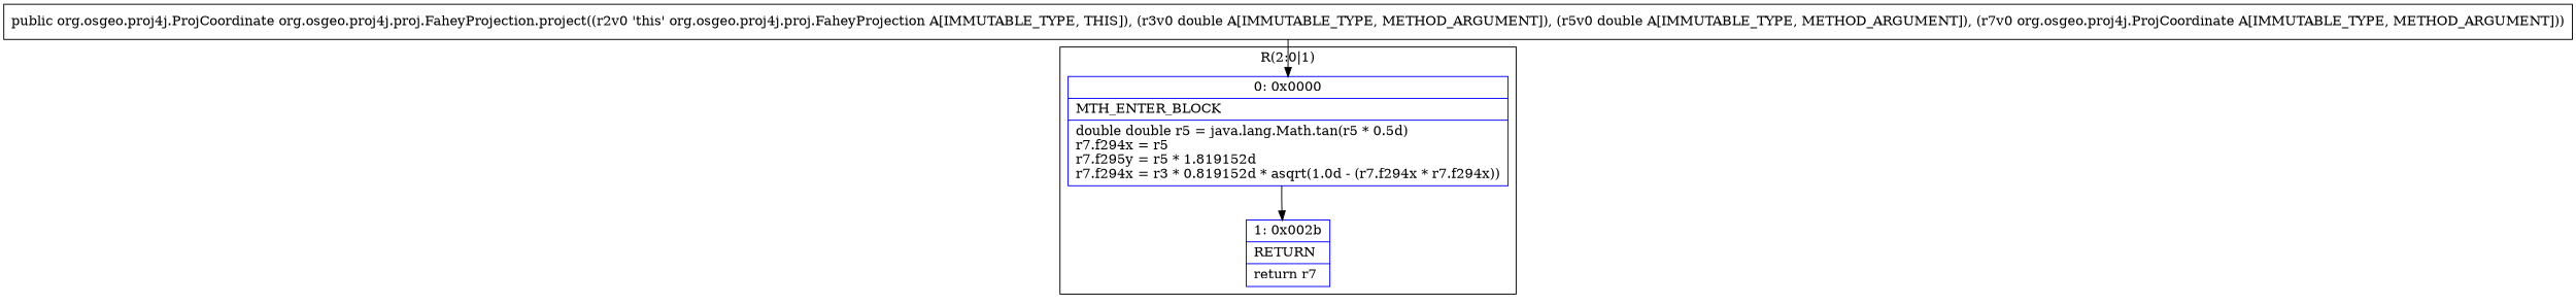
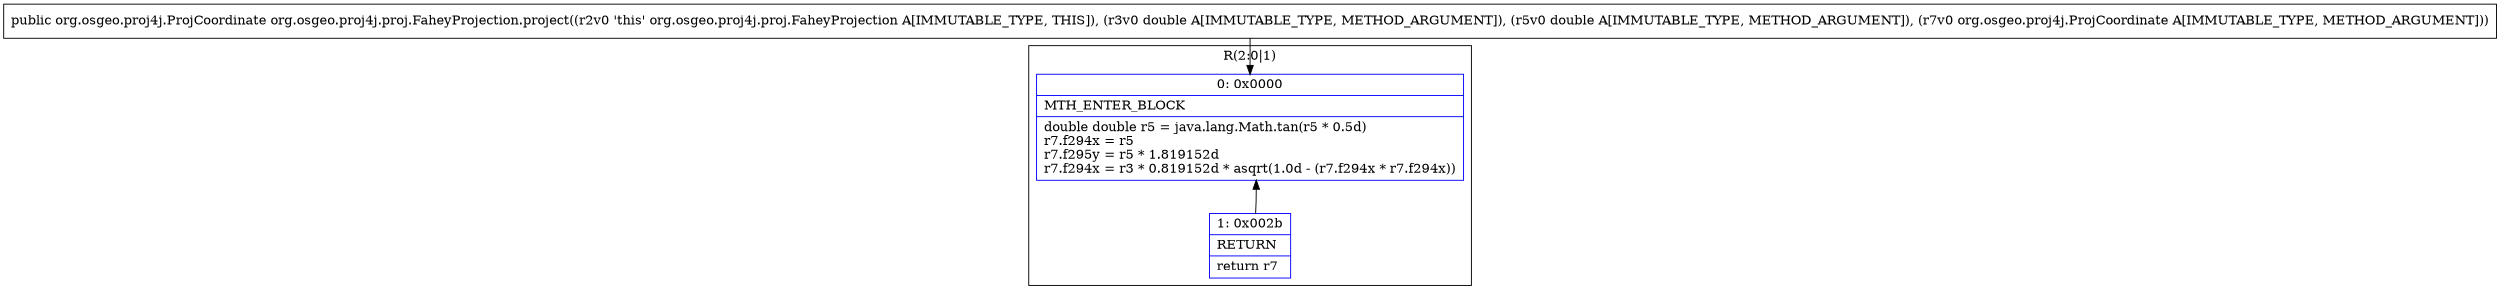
  digraph {
    node [color=blue shape=record]
    n1 [label="{0\:\ 0x0000|MTH_ENTER_BLOCK\l|double double r5 = java.lang.Math.tan(r5 * 0.5d)\lr7.f294x = r5\lr7.f295y = r5 * 1.819152d\lr7.f294x = r3 * 0.819152d * asqrt(1.0d \- (r7.f294x * r7.f294x))\l}"]
    n2 [label="{1\:\ 0x002b|RETURN\l|return r7\l}"]
    n3 [label="{public org.osgeo.proj4j.ProjCoordinate org.osgeo.proj4j.proj.FaheyProjection.project((r2v0 'this' org.osgeo.proj4j.proj.FaheyProjection A[IMMUTABLE_TYPE, THIS]), (r3v0 double A[IMMUTABLE_TYPE, METHOD_ARGUMENT]), (r5v0 double A[IMMUTABLE_TYPE, METHOD_ARGUMENT]), (r7v0 org.osgeo.proj4j.ProjCoordinate A[IMMUTABLE_TYPE, METHOD_ARGUMENT])) }" color=""]
    subgraph cluster_1 {
      label="R(2:0|1)"
      n1
      n2
    }
-   n1 -> n2
+   n2 -> n1
    n3 -> n1
  }
